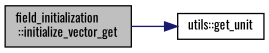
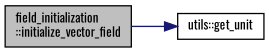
  digraph {
    rankdir=LR
    fontname=Oswald
    node [color=black fontname=Oswald fontsize=10 shape=record style=filled]
-   n1 [fillcolor=grey75 fontcolor=black height=0.2 label="field_initialization\l::initialize_vector_get" width=0.4]
+   n1 [fillcolor=grey75 fontcolor=black height=0.2 label="field_initialization\l::initialize_vector_field" width=0.4]
    n2 [fillcolor=white height=0.2 label="utils::get_unit" width=0.4]
    n1 -> n2 [color=midnightblue fontname=Oswald fontsize=10 labelfontname=Helvetica labelfontsize=10 style=solid]
  }
